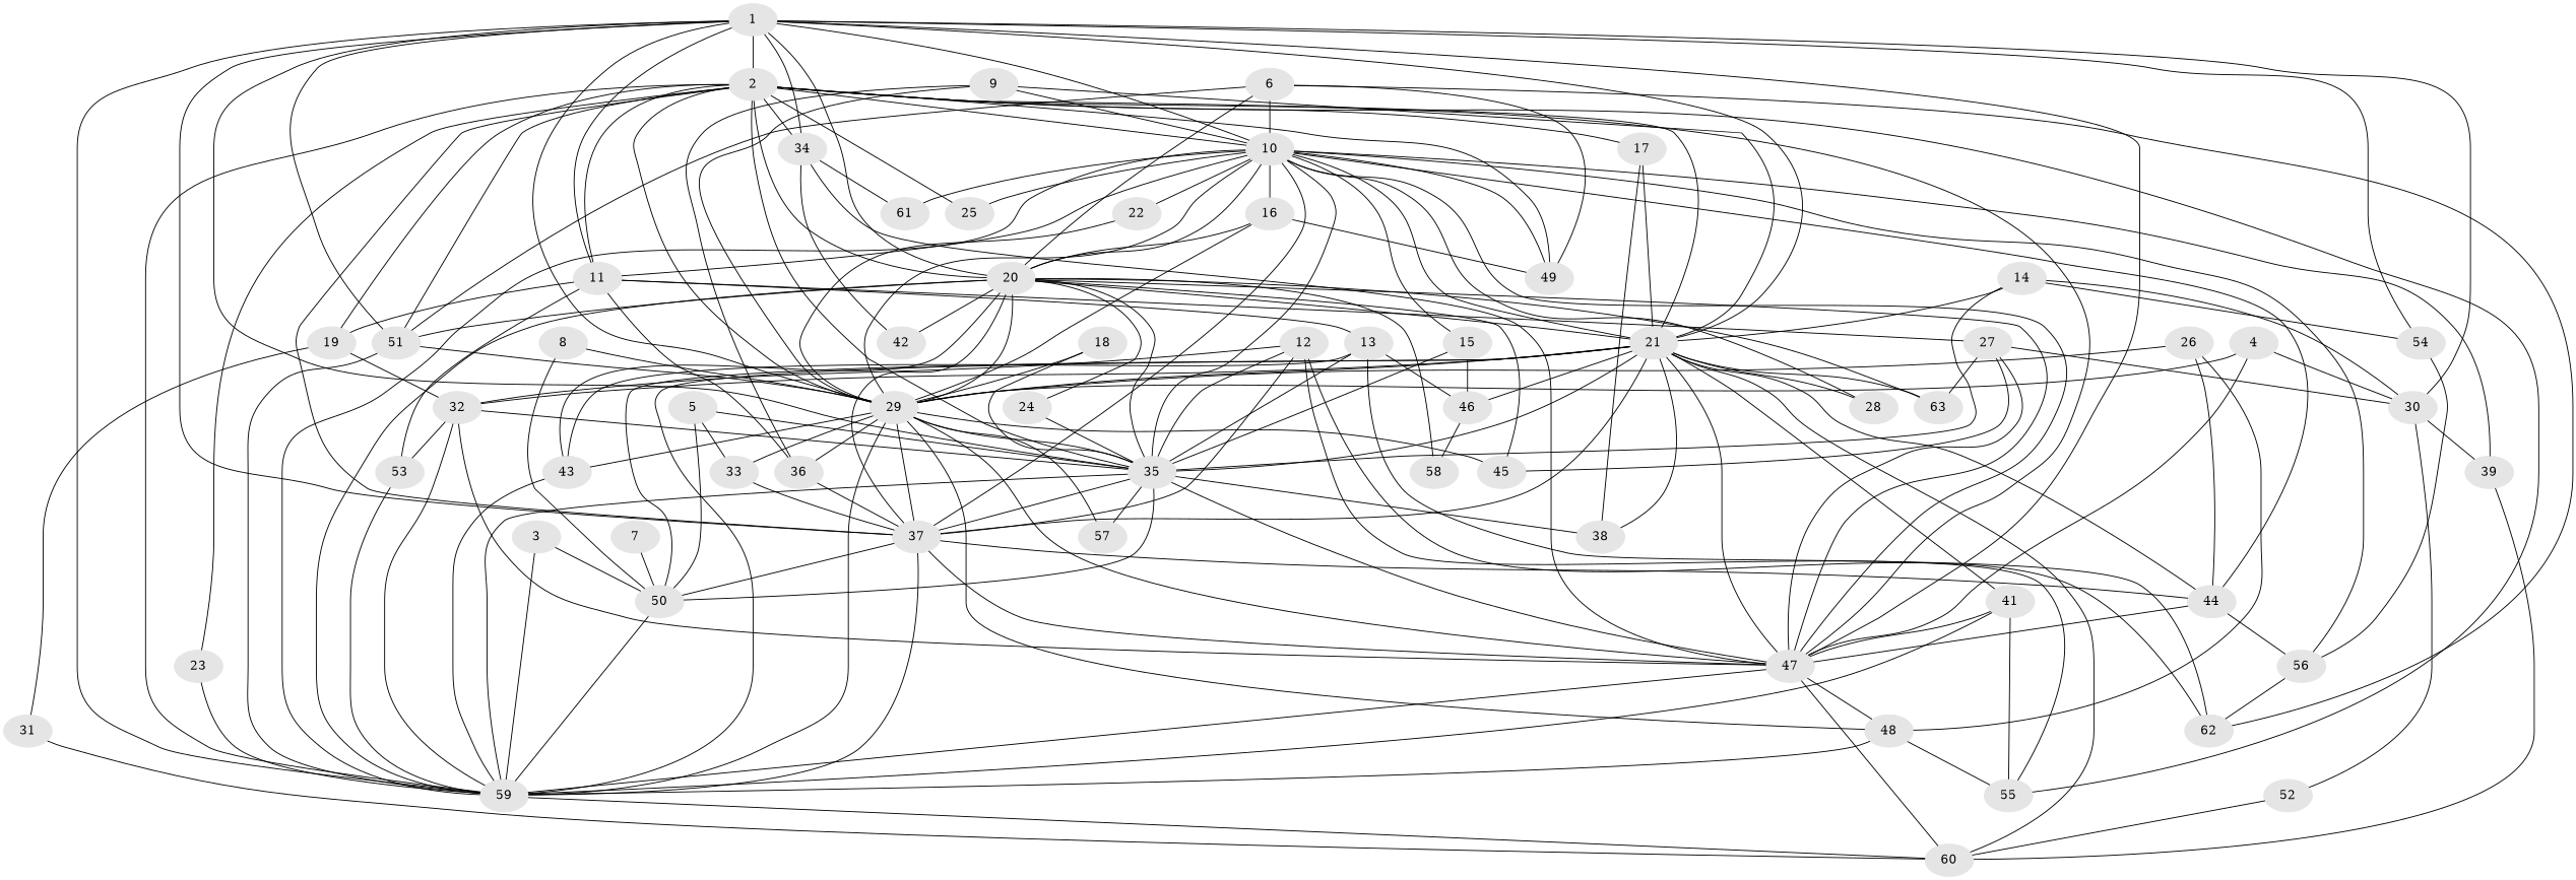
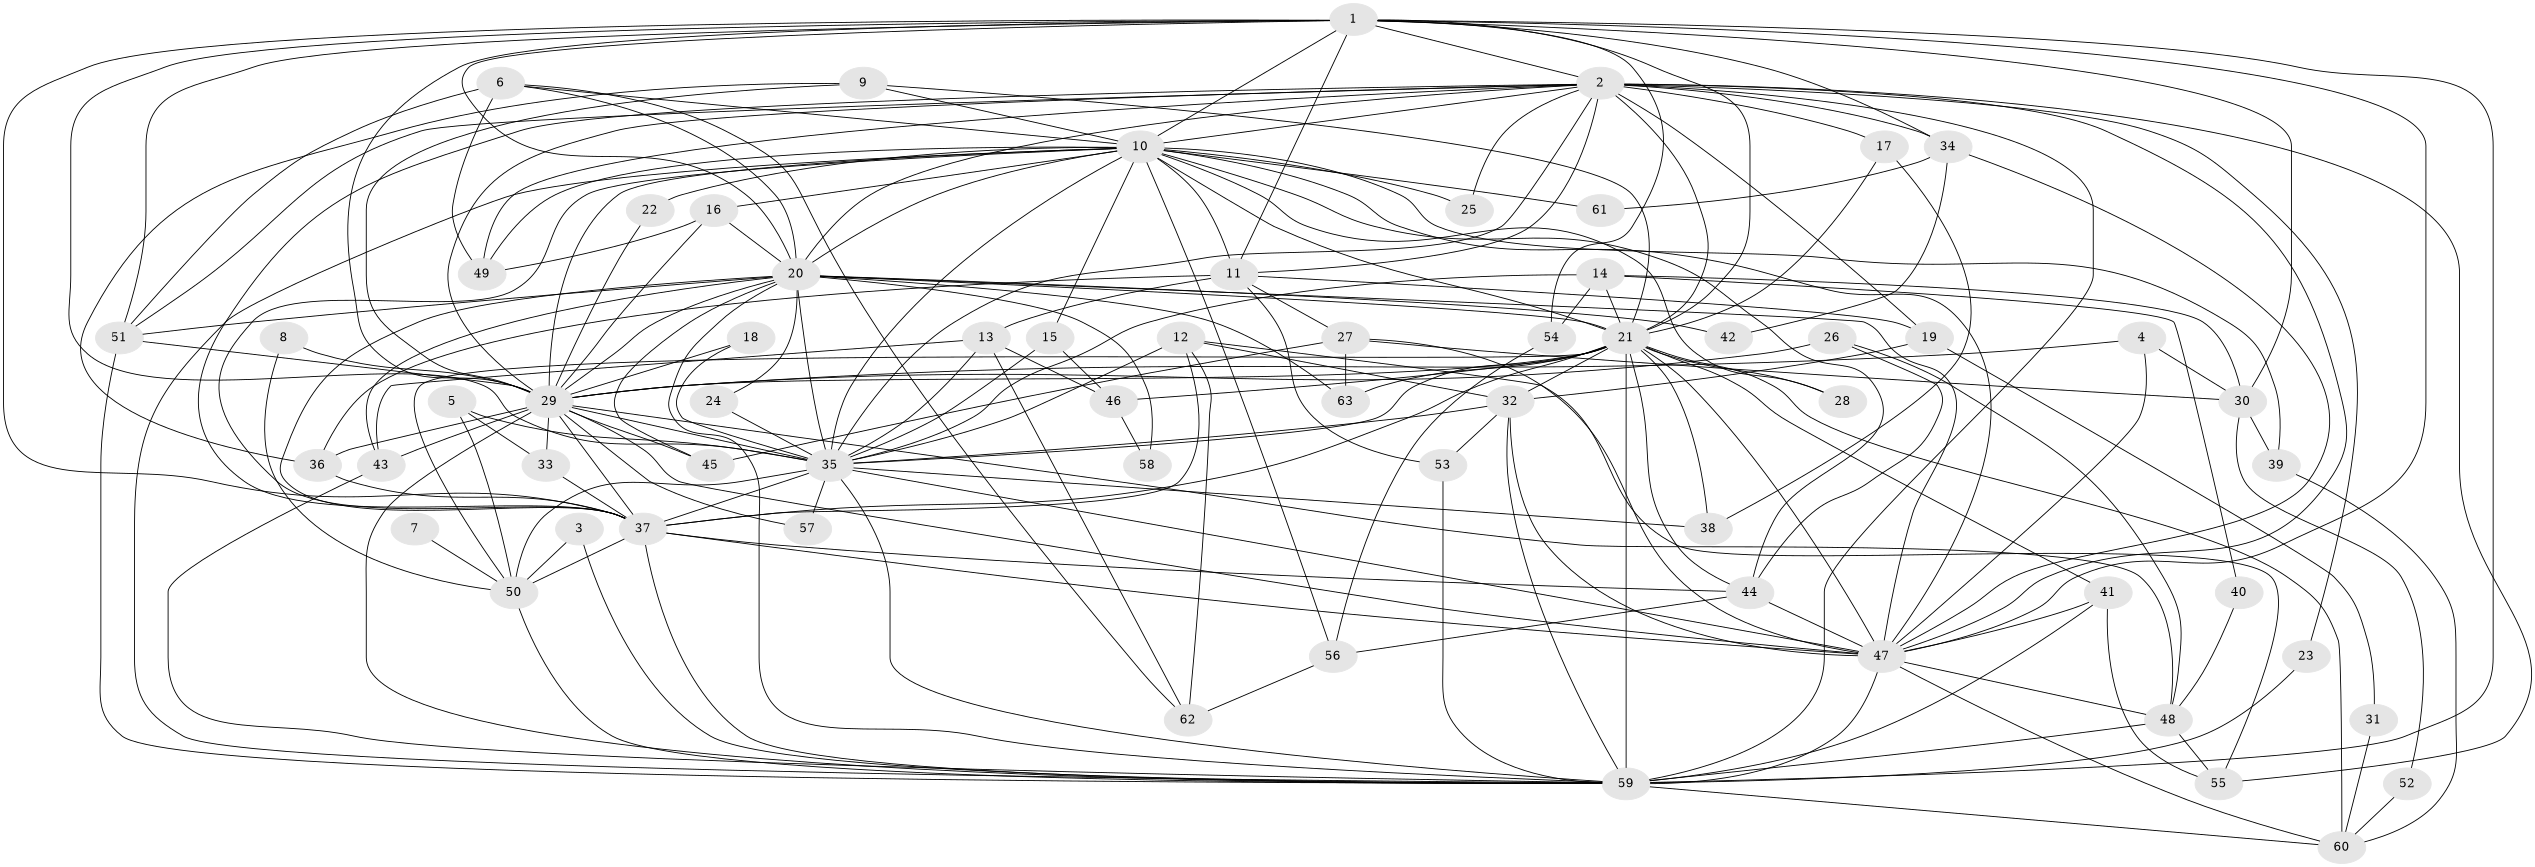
  graph {
    node [color=gray90 style=filled]
    edge [weight=1.0]
    1
    2
    10
    11
    20
    21
    29
    30
    34
    35
    37
    47
    51
    54
    59
    17
    19
    23
    25
    49
    55
    15
    16
    22
    28
    39
    44
    56
    61
    36
    13
    27
    53
    43
    24
    42
    45
    58
    63
    50
    32
    46
    38
    41
    60
    33
    48
    57
    52
    31
    3
    4
    5
    6
    62
    7
    8
    9
    12
    14
+   40
    18
    26
    1 -- 2
    1 -- 10 [weight=2.0]
    1 -- 11
    1 -- 20
    1 -- 21
    1 -- 29 [weight=2.0]
    1 -- 30
    1 -- 34
    1 -- 35 [weight=2.0]
    1 -- 37
    1 -- 47 [weight=2.0]
    1 -- 51
    1 -- 54
    1 -- 59 [weight=2.0]
    2 -- 10
    2 -- 11
    2 -- 20
    2 -- 21 [weight=2.0]
    2 -- 29
    2 -- 34 [weight=2.0]
    2 -- 35
    2 -- 37
    2 -- 47
    2 -- 51
    2 -- 59 [weight=2.0]
    2 -- 17 [weight=2.0]
    2 -- 19
    2 -- 23
    2 -- 25
    2 -- 49
    2 -- 55
    10 -- 11
    10 -- 20
    10 -- 21
    10 -- 29
    10 -- 35
    10 -- 37 [weight=2.0]
    10 -- 47
    10 -- 59
    10 -- 25
    10 -- 49
    10 -- 15
    10 -- 16
    10 -- 22
    10 -- 28
    10 -- 39
    10 -- 44
    10 -- 56
    10 -- 61
    11 -- 19
    11 -- 36
    11 -- 13
    11 -- 27
    11 -- 53
    20 -- 21
    20 -- 29
    20 -- 35
    20 -- 37 [weight=2.0]
    20 -- 47 [weight=2.0]
    20 -- 51
    20 -- 59
    20 -- 43 [weight=2.0]
    20 -- 24
    20 -- 42
    20 -- 45
    20 -- 58
    20 -- 63
    21 -- 29
    21 -- 35
    21 -- 37
    21 -- 47
    21 -- 59 [weight=3.0]
    21 -- 28
    21 -- 44
    21 -- 63
    21 -- 50
    21 -- 32
    21 -- 46
    21 -- 38
    21 -- 41
    21 -- 60
    29 -- 35
    29 -- 37 [weight=2.0]
    29 -- 47
    29 -- 59
    29 -- 36
    29 -- 43
    29 -- 45
    29 -- 33
    29 -- 48
    29 -- 57
    30 -- 39
    30 -- 52
    34 -- 47
    34 -- 61
    34 -- 42
    35 -- 37 [weight=2.0]
    35 -- 47 [weight=2.0]
    35 -- 59
    35 -- 50
    35 -- 38
    35 -- 57
    37 -- 47 [weight=2.0]
    37 -- 59
    37 -- 44
    37 -- 50
    47 -- 59 [weight=2.0]
    47 -- 60
    47 -- 48
    51 -- 29
    51 -- 59
    54 -- 56
    59 -- 60
    17 -- 21
    17 -- 38
    19 -- 32
    19 -- 31
    23 -- 59
    15 -- 35
    15 -- 46
    16 -- 20
    16 -- 29
    16 -- 49
    22 -- 29
    39 -- 60
    44 -- 47
    44 -- 56
    56 -- 62
    36 -- 37
    13 -- 35
    13 -- 43
    13 -- 46
    13 -- 62
    27 -- 30
    27 -- 47
    27 -- 45
    27 -- 63
    53 -- 59
    43 -- 59
    24 -- 35
    50 -- 59
    32 -- 35
    32 -- 47
    32 -- 59
    32 -- 53
    46 -- 58
    41 -- 47
    41 -- 59
    41 -- 55
    33 -- 37
    48 -- 59
    48 -- 55
    52 -- 60
    31 -- 60
    3 -- 59
    3 -- 50
    4 -- 29
    4 -- 30
    4 -- 47
    5 -- 35
    5 -- 50
    5 -- 33
    6 -- 10
    6 -- 20
    6 -- 51
    6 -- 49
    6 -- 62
    7 -- 50
    8 -- 29
    8 -- 50
    9 -- 10
    9 -- 21
    9 -- 29
    9 -- 36
    12 -- 35
    12 -- 37
    12 -- 55
    12 -- 32
    12 -- 62
    14 -- 21
    14 -- 30
    14 -- 35
    14 -- 54
+   14 -- 40
+   40 -- 48
    18 -- 29
    18 -- 35
    26 -- 29
    26 -- 44
    26 -- 48
  }
